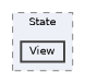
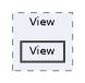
  digraph {
    compound=true
    rankdir=LR
    n1 [color=grey25 fillcolor="#edf0f7" fontname=Helvetica fontsize=10 height=0.2 label=View shape=box style="filled,bold" width=0.4]
    subgraph cluster_1 {
      bgcolor="#edf0f7"
      fontname=Helvetica
      fontsize=10
-     label=State
+     label=View
      pencolor=grey50
      style="filled,dashed"
      n1
    }
  }
